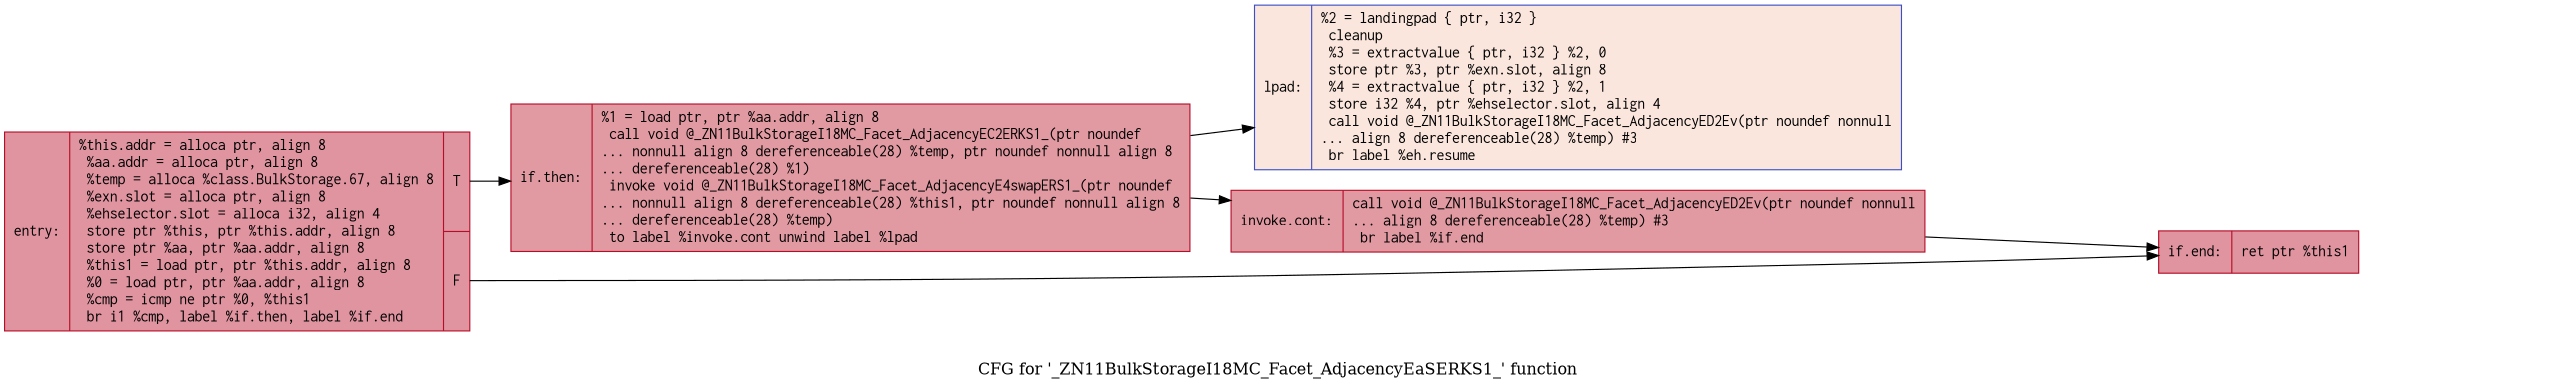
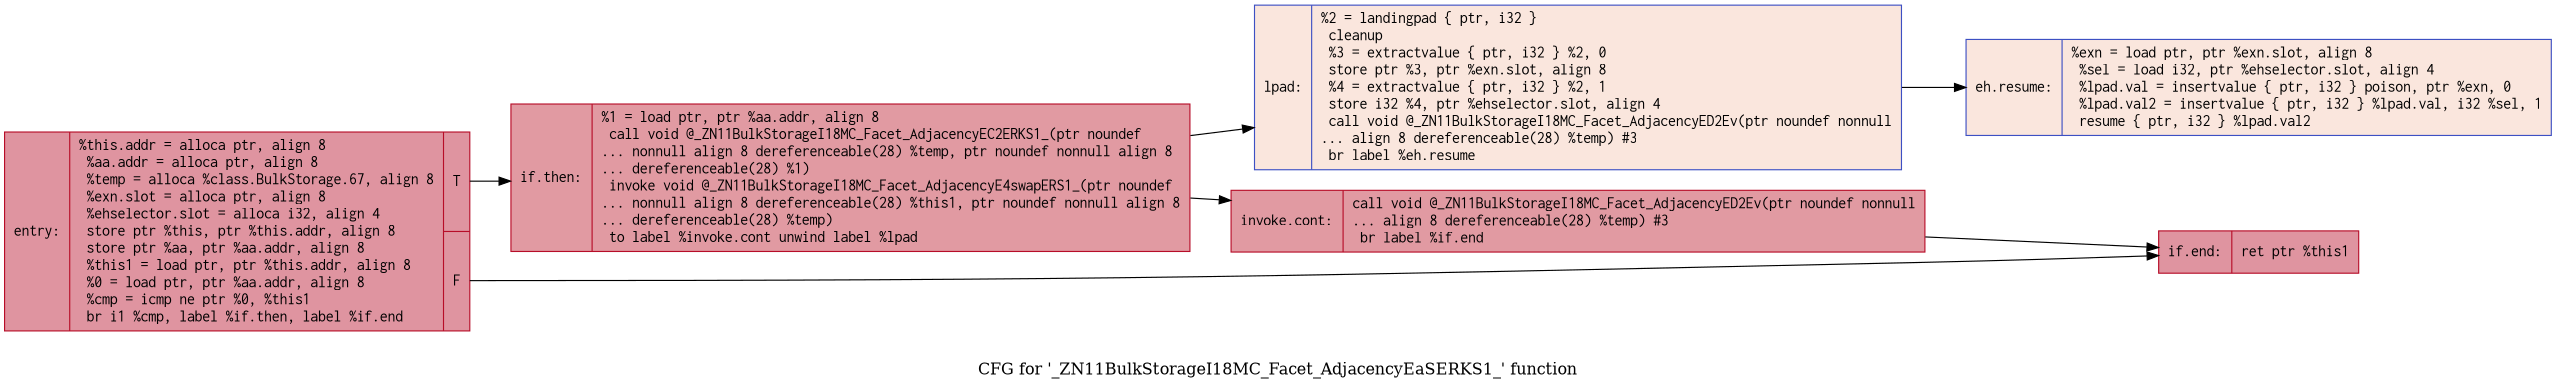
  digraph {
    label="CFG for '_ZN11BulkStorageI18MC_Facet_AdjacencyEaSERKS1_' function"
    rankdir=LR
    node [color="#b70d28ff" fillcolor="#b70d2870" fontname=Courier shape=record style=filled]
    n1 [label="{entry:\l|  %this.addr = alloca ptr, align 8\l  %aa.addr = alloca ptr, align 8\l  %temp = alloca %class.BulkStorage.67, align 8\l  %exn.slot = alloca ptr, align 8\l  %ehselector.slot = alloca i32, align 4\l  store ptr %this, ptr %this.addr, align 8\l  store ptr %aa, ptr %aa.addr, align 8\l  %this1 = load ptr, ptr %this.addr, align 8\l  %0 = load ptr, ptr %aa.addr, align 8\l  %cmp = icmp ne ptr %0, %this1\l  br i1 %cmp, label %if.then, label %if.end\l|{<s0>T|<s1>F}}"]
    n2 [fillcolor="#bb1b2c70" label="{if.then:\l|  %1 = load ptr, ptr %aa.addr, align 8\l  call void @_ZN11BulkStorageI18MC_Facet_AdjacencyEC2ERKS1_(ptr noundef\l... nonnull align 8 dereferenceable(28) %temp, ptr noundef nonnull align 8\l... dereferenceable(28) %1)\l  invoke void @_ZN11BulkStorageI18MC_Facet_AdjacencyE4swapERS1_(ptr noundef\l... nonnull align 8 dereferenceable(28) %this1, ptr noundef nonnull align 8\l... dereferenceable(28) %temp)\l          to label %invoke.cont unwind label %lpad\l}"]
    n3 [label="{if.end:\l|  ret ptr %this1\l}"]
    n4 [fillcolor="#bb1b2c70" label="{invoke.cont:\l|  call void @_ZN11BulkStorageI18MC_Facet_AdjacencyED2Ev(ptr noundef nonnull\l... align 8 dereferenceable(28) %temp) #3\l  br label %if.end\l}"]
    n5 [color="#3d50c3ff" fillcolor="#f3c7b170" label="{lpad:\l|  %2 = landingpad \{ ptr, i32 \}\l          cleanup\l  %3 = extractvalue \{ ptr, i32 \} %2, 0\l  store ptr %3, ptr %exn.slot, align 8\l  %4 = extractvalue \{ ptr, i32 \} %2, 1\l  store i32 %4, ptr %ehselector.slot, align 4\l  call void @_ZN11BulkStorageI18MC_Facet_AdjacencyED2Ev(ptr noundef nonnull\l... align 8 dereferenceable(28) %temp) #3\l  br label %eh.resume\l}"]
+   n6 [color="#3d50c3ff" fillcolor="#f3c7b170" label="{eh.resume:\l|  %exn = load ptr, ptr %exn.slot, align 8\l  %sel = load i32, ptr %ehselector.slot, align 4\l  %lpad.val = insertvalue \{ ptr, i32 \} poison, ptr %exn, 0\l  %lpad.val2 = insertvalue \{ ptr, i32 \} %lpad.val, i32 %sel, 1\l  resume \{ ptr, i32 \} %lpad.val2\l}"]
    n1 -> n2 [tailport=s0]
    n1 -> n3 [tailport=s1]
    n2 -> n4
    n2 -> n5
    n4 -> n3
+   n5 -> n6
  }
